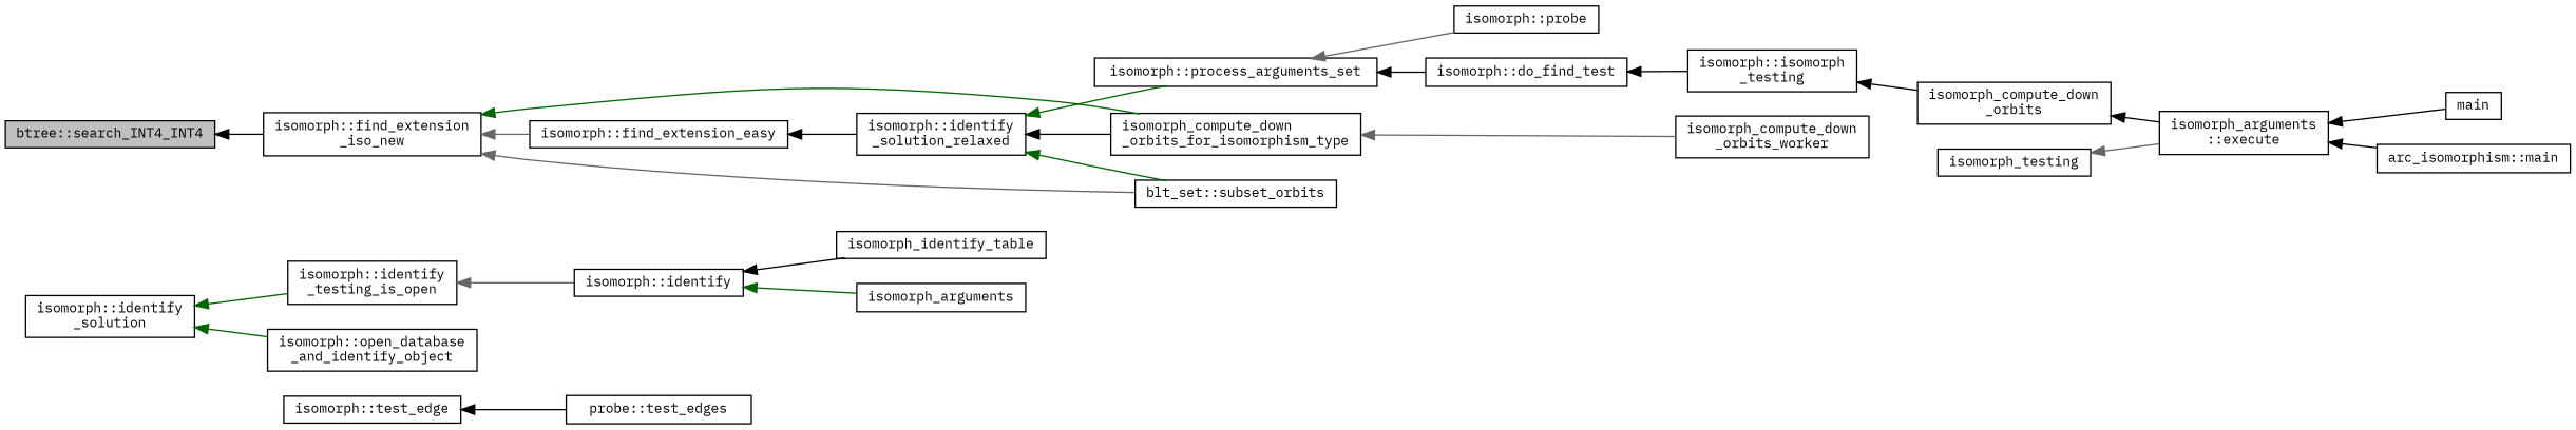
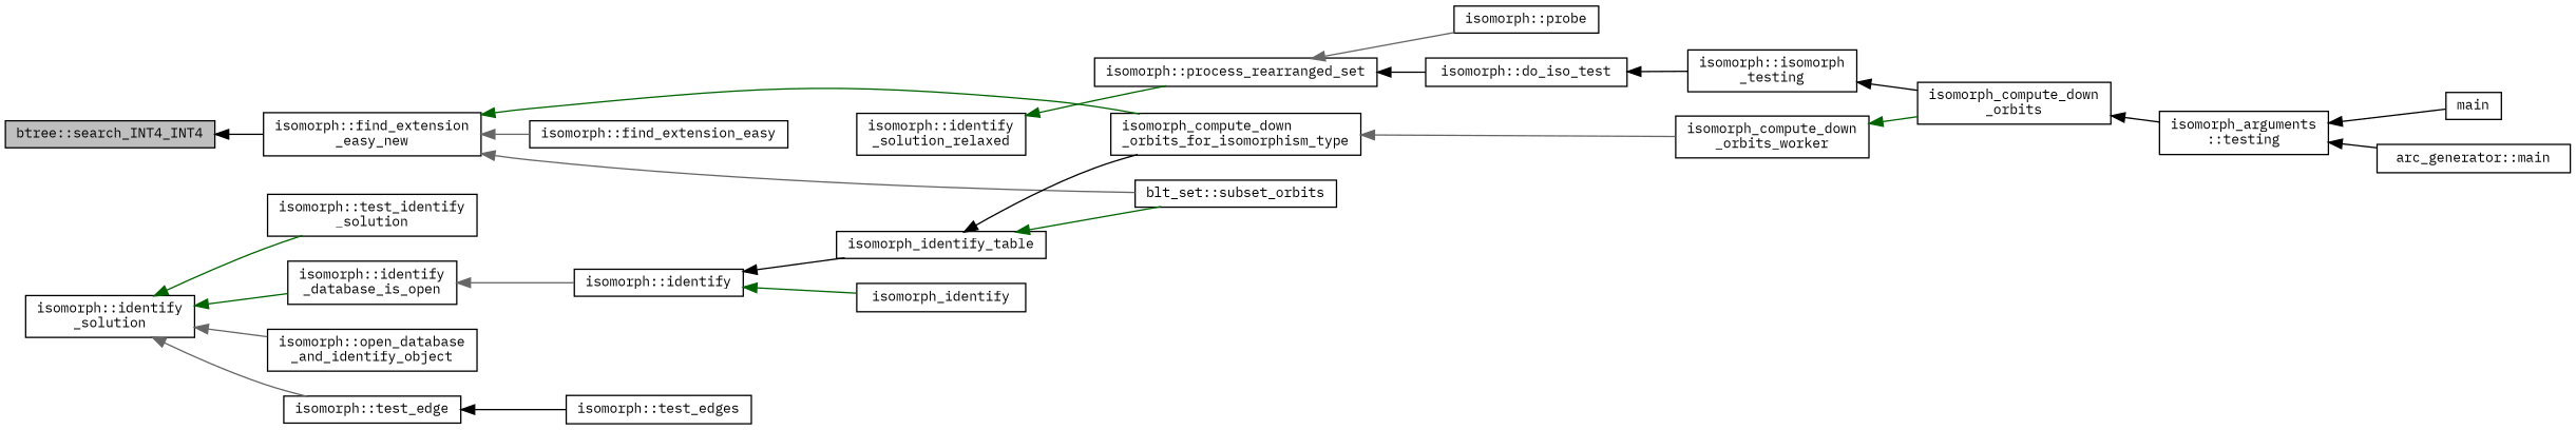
  digraph {
    fontname="IBM Plex Mono"
    rankdir=LR
    node [color=black fillcolor=white fontname="IBM Plex Mono" fontsize=10 shape=record style=filled]
    edge [color=black dir=back fontname="IBM Plex Mono" fontsize=10 labelfontname=Helvetica labelfontsize=10 style=solid]
    n1 [fillcolor=grey75 fontcolor=black height=0.2 label="btree::search_INT4_INT4" width=0.4]
-   n2 [height=0.2 label="isomorph::find_extension\l_iso_new" width=0.4]
+   n2 [height=0.2 label="isomorph::find_extension\l_easy_new" width=0.4]
    n3 [height=0.2 label="blt_set::subset_orbits" width=0.4]
    n4 [height=0.2 label="isomorph::find_extension_easy" width=0.4]
    n5 [height=0.2 label="isomorph_compute_down\l_orbits_for_isomorphism_type" width=0.4]
    n6 [height=0.2 label="isomorph::identify\l_solution_relaxed" width=0.4]
    n7 [height=0.2 label="isomorph_compute_down\l_orbits_worker" width=0.4]
-   n8 [height=0.2 label="isomorph::process_arguments_set" width=0.4]
+   n8 [height=0.2 label="isomorph::process_rearranged_set" width=0.4]
    n9 [height=0.2 label="isomorph::identify\l_solution" width=0.4]
+   n10 [height=0.2 label="isomorph::test_identify\l_solution" width=0.4]
    n11 [height=0.2 label="isomorph::test_edge" width=0.4]
    n12 [height=0.2 label="isomorph::open_database\l_and_identify_object" width=0.4]
-   n13 [height=0.2 label="isomorph::identify\l_testing_is_open" width=0.4]
+   n13 [height=0.2 label="isomorph::identify\l_database_is_open" width=0.4]
    n14 [height=0.2 label="isomorph::probe" width=0.4]
-   n15 [height=0.2 label="isomorph::do_find_test" width=0.4]
+   n15 [height=0.2 label="isomorph::do_iso_test" width=0.4]
    n16 [height=0.2 label="isomorph_compute_down\l_orbits" width=0.4]
-   n17 [height=0.2 label="isomorph_arguments\l::execute" width=0.4]
+   n17 [height=0.2 label="isomorph_arguments\l::testing" width=0.4]
    n18 [height=0.2 label=main width=0.4]
-   n19 [height=0.2 label="arc_isomorphism::main" width=0.4]
+   n19 [height=0.2 label="arc_generator::main" width=0.4]
    n20 [height=0.2 label="isomorph::isomorph\l_testing" width=0.4]
-   n21 [height=0.2 label=isomorph_testing width=0.4]
-   n22 [height=0.2 label="probe::test_edges" width=0.4]
+   n22 [height=0.2 label="isomorph::test_edges" width=0.4]
    n23 [height=0.2 label="isomorph::identify" width=0.4]
-   n24 [height=0.2 label=isomorph_arguments width=0.4]
+   n24 [height=0.2 label=isomorph_identify width=0.4]
    n25 [height=0.2 label=isomorph_identify_table width=0.4]
    n1 -> n2
    n2 -> n3 [color=gray40]
    n2 -> n4 [color=gray40]
    n2 -> n5 [color=darkgreen]
-   n4 -> n6
    n5 -> n7 [color=gray40]
-   n6 -> n3 [color=darkgreen]
-   n6 -> n5
+   n25 -> n3 [color=darkgreen]
+   n25 -> n5
    n6 -> n8 [color=darkgreen]
+   n7 -> n16 [color=darkgreen]
    n8 -> n14 [color=gray40]
    n8 -> n15
-   n9 -> n12 [color=darkgreen]
+   n9 -> n10 [color=darkgreen]
+   n9 -> n11 [color=gray40]
+   n9 -> n12 [color=gray40]
    n9 -> n13 [color=darkgreen]
    n11 -> n22
    n13 -> n23 [color=gray40]
    n15 -> n20
    n16 -> n17
    n17 -> n18
    n17 -> n19
    n20 -> n16
-   n21 -> n17 [color=gray40]
    n23 -> n24 [color=darkgreen]
    n23 -> n25
  }
